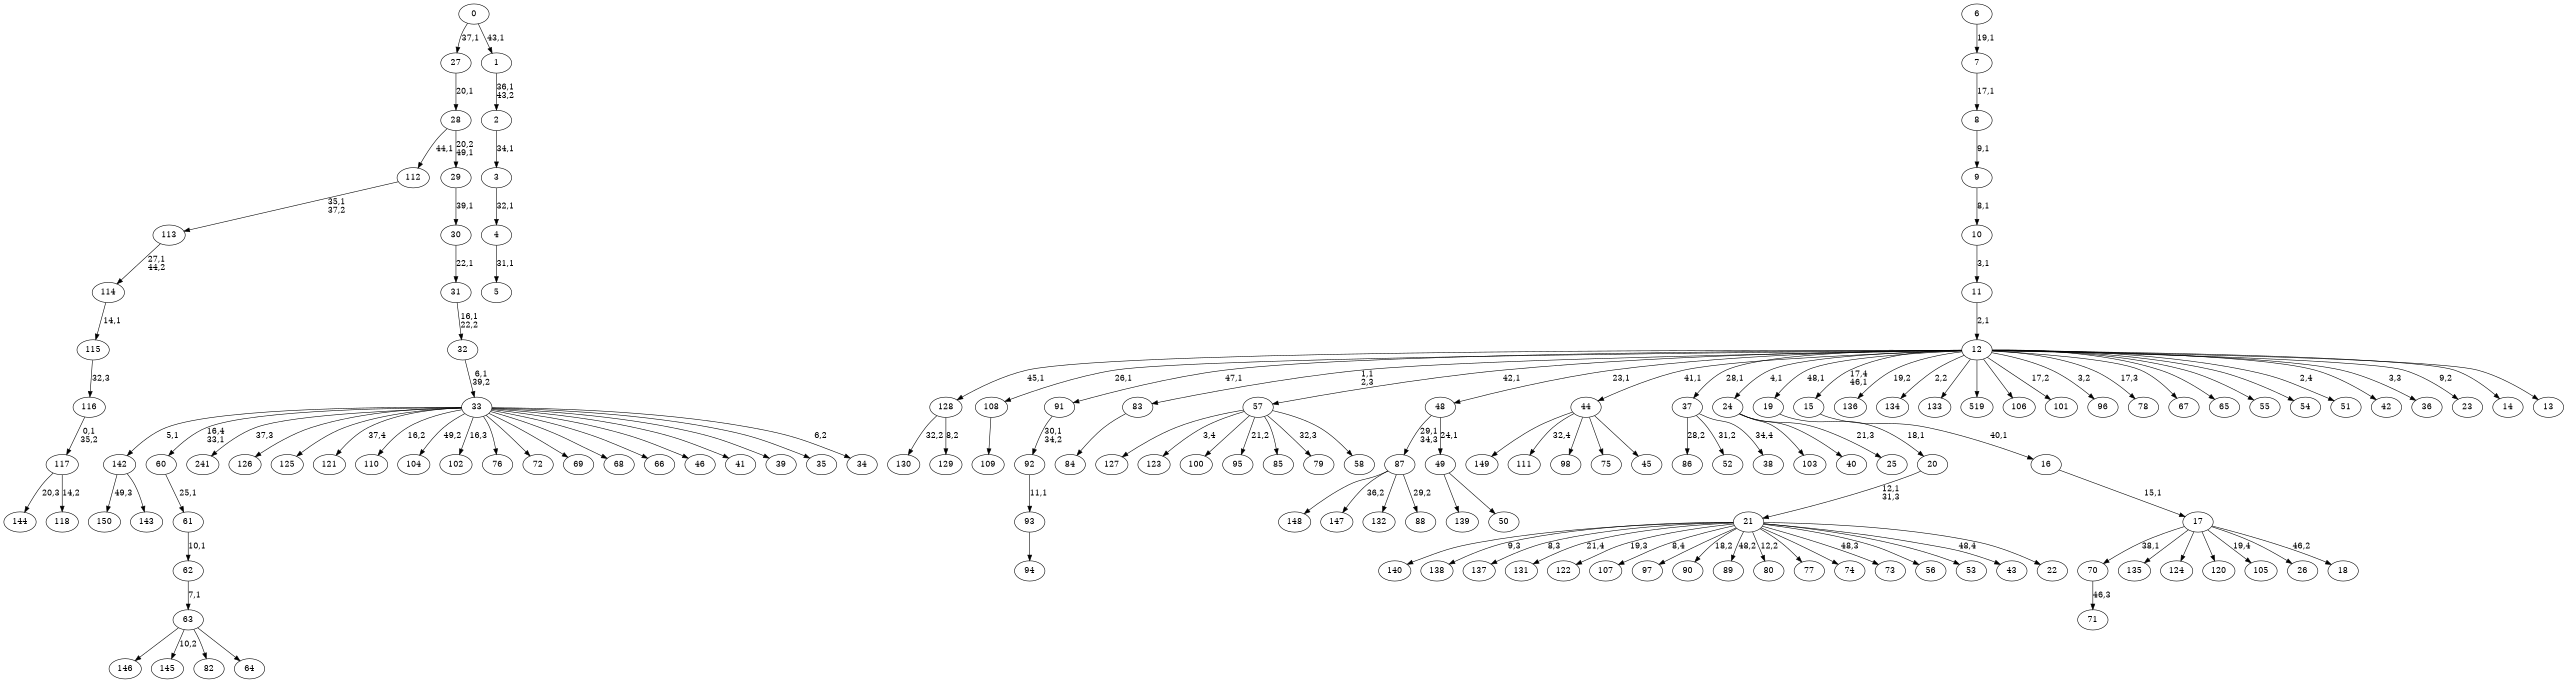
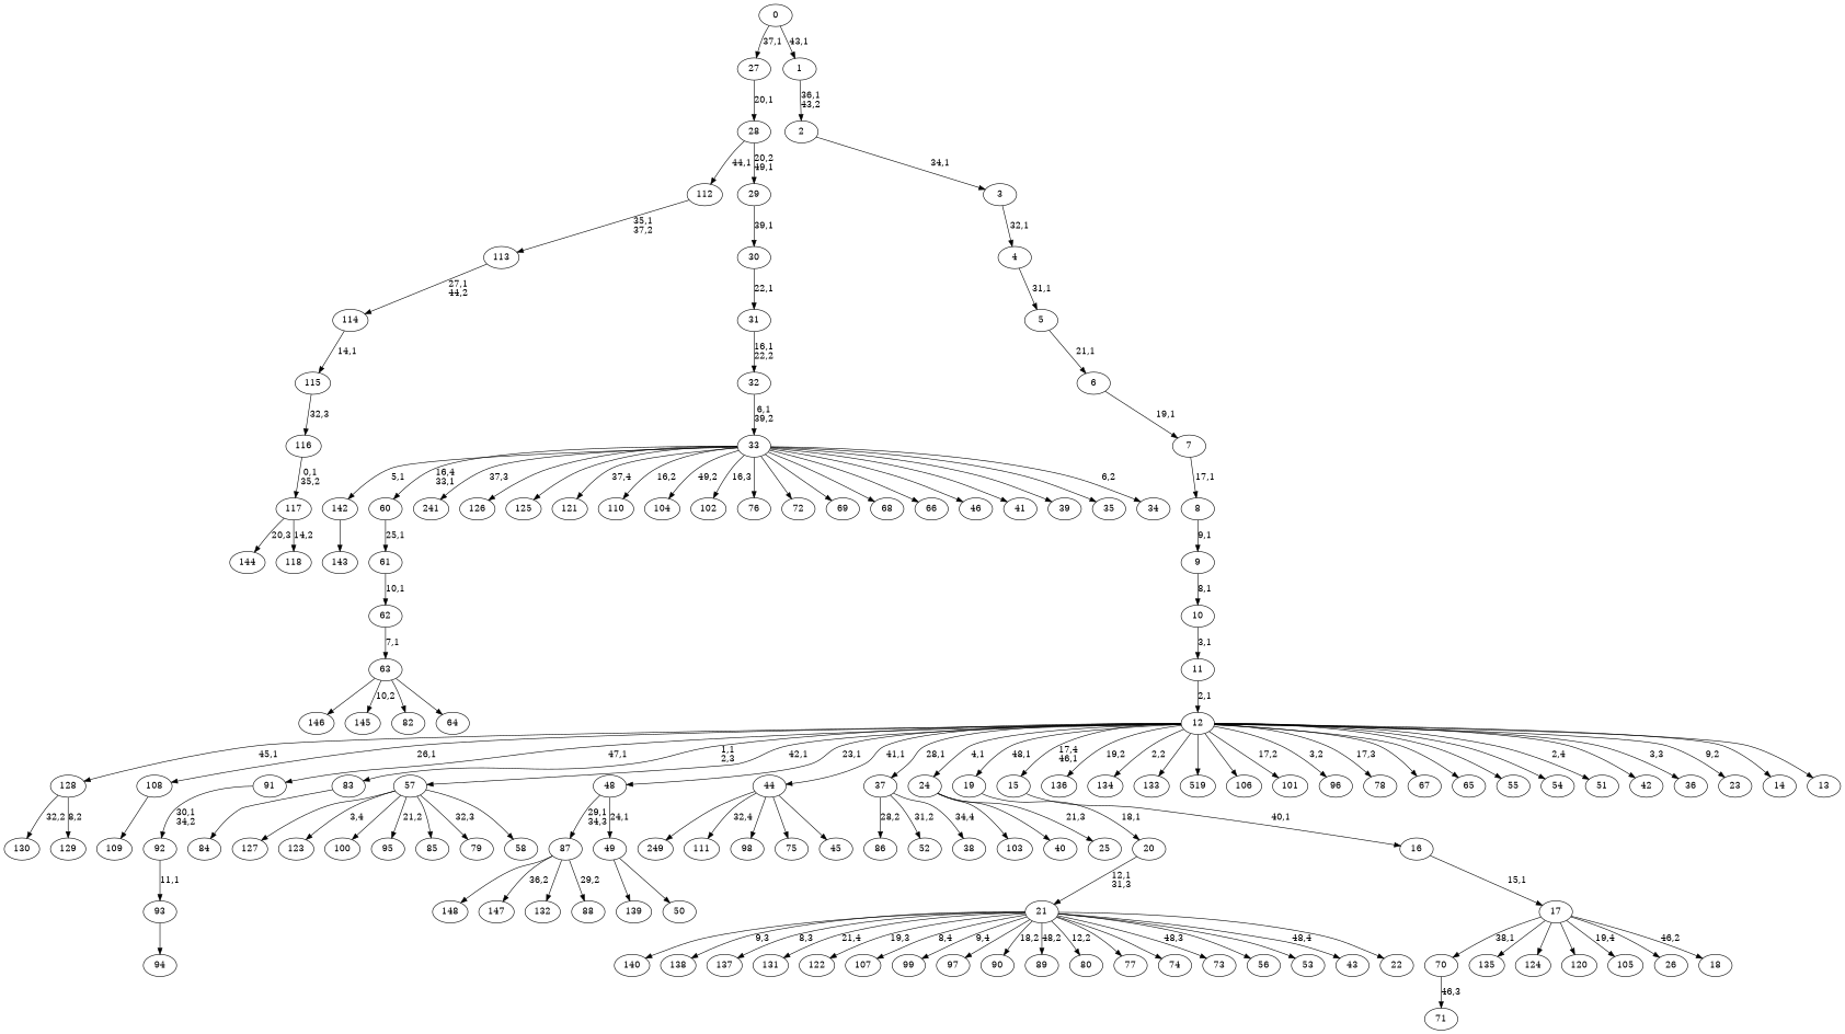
  digraph {
    142
-   150
    143
    128
    130
    129
    117
    144
    118
    116
    115
    114
    113
    112
    108
    109
    93
    94
    92
    91
    87
    148
    147
    132
    88
    83
    84
    70
    71
    63
    146
    145
    82
    64
    62
    61
    60
    57
    127
    123
    100
    95
    85
    79
    58
    49
    139
    50
    48
    44
-   149
+   149 [label=249]
    111
    98
    75
    45
    37
    86
    52
    38
    33
    n61 [label=241]
    126
    125
    121
    110
    104
    102
    76
    72
    69
    68
    66
    46
    41
    39
    35
    34
    32
    31
    30
    29
    28
    27
    24
    103
    40
    25
    21
    140
    138
    137
    131
    122
    107
+   99
    97
    90
    89
    80
    77
    74
    73
    56
    53
    43
    22
    20
    19
    17
    135
    124
    120
    105
    26
    18
    16
    15
    12
    136
    134
    133
    n122 [label=519]
    106
    101
    96
    78
    67
    65
    55
    54
    51
    42
    36
    23
    14
    13
    11
    10
    9
    8
    7
    6
    5
    4
    3
    2
    1
    0
-   142 -> 150 [label="49,3"]
    142 -> 143
    128 -> 130 [label="32,2"]
    128 -> 129 [label="8,2"]
    117 -> 144 [label="20,3"]
    117 -> 118 [label="14,2"]
    116 -> 117 [label="0,1\n35,2"]
    115 -> 116 [label="32,3"]
    114 -> 115 [label="14,1"]
    113 -> 114 [label="27,1\n44,2"]
    112 -> 113 [label="35,1\n37,2"]
    108 -> 109
    93 -> 94
    92 -> 93 [label="11,1"]
    91 -> 92 [label="30,1\n34,2"]
    87 -> 148
    87 -> 147 [label="36,2"]
    87 -> 132
    87 -> 88 [label="29,2"]
    83 -> 84
    70 -> 71 [label="46,3"]
    63 -> 146
    63 -> 145 [label="10,2"]
    63 -> 82
    63 -> 64
    62 -> 63 [label="7,1"]
    61 -> 62 [label="10,1"]
    60 -> 61 [label="25,1"]
    57 -> 127
    57 -> 123 [label="3,4"]
    57 -> 100
    57 -> 95 [label="21,2"]
    57 -> 85
    57 -> 79 [label="32,3"]
    57 -> 58
    49 -> 139
    49 -> 50
    48 -> 87 [label="29,1\n34,3"]
    48 -> 49 [label="24,1"]
    44 -> 149
    44 -> 111 [label="32,4"]
    44 -> 98
    44 -> 75
    44 -> 45
    37 -> 86 [label="28,2"]
    37 -> 52 [label="31,2"]
    37 -> 38 [label="34,4"]
    33 -> 142 [label="5,1"]
    33 -> 60 [label="16,4\n33,1"]
    33 -> n61 [label="37,3"]
    33 -> 126
    33 -> 125
    33 -> 121 [label="37,4"]
    33 -> 110 [label="16,2"]
    33 -> 104 [label="49,2"]
    33 -> 102 [label="16,3"]
    33 -> 76
    33 -> 72
    33 -> 69
    33 -> 68
    33 -> 66
    33 -> 46
    33 -> 41
    33 -> 39
    33 -> 35
    33 -> 34 [label="6,2"]
    32 -> 33 [label="6,1\n39,2"]
    31 -> 32 [label="16,1\n22,2"]
    30 -> 31 [label="22,1"]
    29 -> 30 [label="39,1"]
    28 -> 112 [label="44,1"]
    28 -> 29 [label="20,2\n49,1"]
    27 -> 28 [label="20,1"]
    24 -> 103
    24 -> 40
    24 -> 25 [label="21,3"]
    21 -> 140
    21 -> 138 [label="9,3"]
    21 -> 137 [label="8,3"]
    21 -> 131 [label="21,4"]
    21 -> 122 [label="19,3"]
    21 -> 107 [label="8,4"]
+   21 -> 99 [label="9,4"]
    21 -> 97
    21 -> 90 [label="18,2"]
    21 -> 89 [label="48,2"]
    21 -> 80 [label="12,2"]
    21 -> 77
    21 -> 74
    21 -> 73 [label="48,3"]
    21 -> 56
    21 -> 53
    21 -> 43 [label="48,4"]
    21 -> 22
    20 -> 21 [label="12,1\n31,3"]
    19 -> 20 [label="18,1"]
    17 -> 70 [label="38,1"]
    17 -> 135
    17 -> 124
    17 -> 120
    17 -> 105 [label="19,4"]
    17 -> 26
    17 -> 18 [label="46,2"]
    16 -> 17 [label="15,1"]
    15 -> 16 [label="40,1"]
    12 -> 128 [label="45,1"]
    12 -> 108 [label="26,1"]
    12 -> 91 [label="47,1"]
    12 -> 83 [label="1,1\n2,3"]
    12 -> 57 [label="42,1"]
    12 -> 48 [label="23,1"]
    12 -> 44 [label="41,1"]
    12 -> 37 [label="28,1"]
    12 -> 24 [label="4,1"]
    12 -> 19 [label="48,1"]
    12 -> 15 [label="17,4\n46,1"]
    12 -> 136 [label="19,2"]
    12 -> 134 [label="2,2"]
    12 -> 133
    12 -> n122
    12 -> 106
    12 -> 101 [label="17,2"]
    12 -> 96 [label="3,2"]
    12 -> 78 [label="17,3"]
    12 -> 67
    12 -> 65
    12 -> 55
    12 -> 54
    12 -> 51 [label="2,4"]
    12 -> 42
    12 -> 36 [label="3,3"]
    12 -> 23 [label="9,2"]
    12 -> 14
    12 -> 13
    11 -> 12 [label="2,1"]
    10 -> 11 [label="3,1"]
    9 -> 10 [label="8,1"]
    8 -> 9 [label="9,1"]
    7 -> 8 [label="17,1"]
    6 -> 7 [label="19,1"]
+   5 -> 6 [label="21,1"]
    4 -> 5 [label="31,1"]
    3 -> 4 [label="32,1"]
    2 -> 3 [label="34,1"]
    1 -> 2 [label="36,1\n43,2"]
    0 -> 27 [label="37,1"]
    0 -> 1 [label="43,1"]
  }
